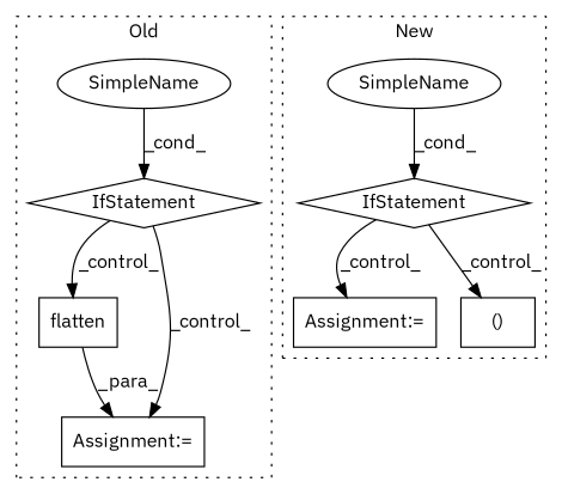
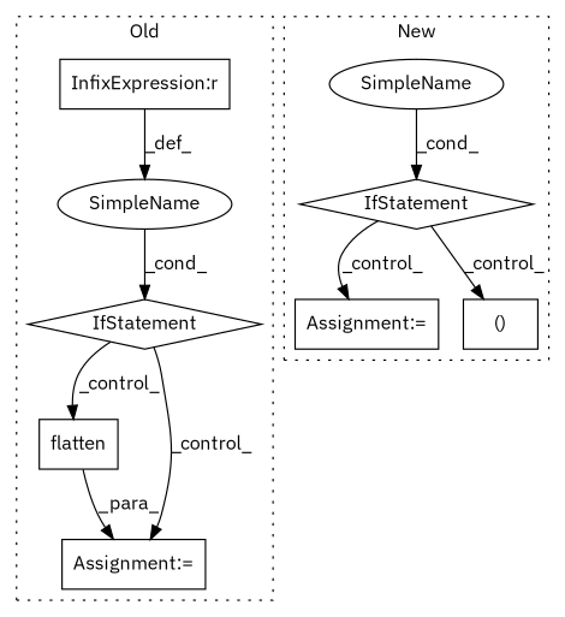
  digraph {
    fontname="IBM Plex Sans"
    node [a=7 shape=box fontname="IBM Plex Sans"]
    edge [fontname="IBM Plex Sans"]
    n1 [a=32 l="8,1" label=flatten s="49387,49408"]
    n2 [l=2 label="Assignment:=" s=49385]
    n3 [a=42 label=SimpleName shape=ellipse]
    n4 [a=25 l="4,2" label=IfStatement s="49274,49335" shape=diamond]
+   n5 [a=27 l=4 label="InfixExpression:r" s=49292]
    n6 [a=25 l="4,2" label=IfStatement s="51267,51295" shape=diamond]
    n7 [l=11 label="Assignment:=" s=51354]
    n8 [a=42 label=SimpleName shape=ellipse]
    n9 [a=106 l=38 label="()" s=51316]
    subgraph cluster_1 {
      label=Old
      style=dotted
      n1
      n2
      n3
      n4
+     n5
    }
    subgraph cluster_2 {
      label=New
      style=dotted
      n6
      n7
      n8
      n9
    }
    n1 -> n2 [label=_para_]
    n3 -> n4 [label=_cond_]
    n4 -> n1 [label=_control_]
    n4 -> n2 [label=_control_]
+   n5 -> n3 [label=_def_]
    n6 -> n7 [label=_control_]
    n6 -> n9 [label=_control_]
    n8 -> n6 [label=_cond_]
  }
